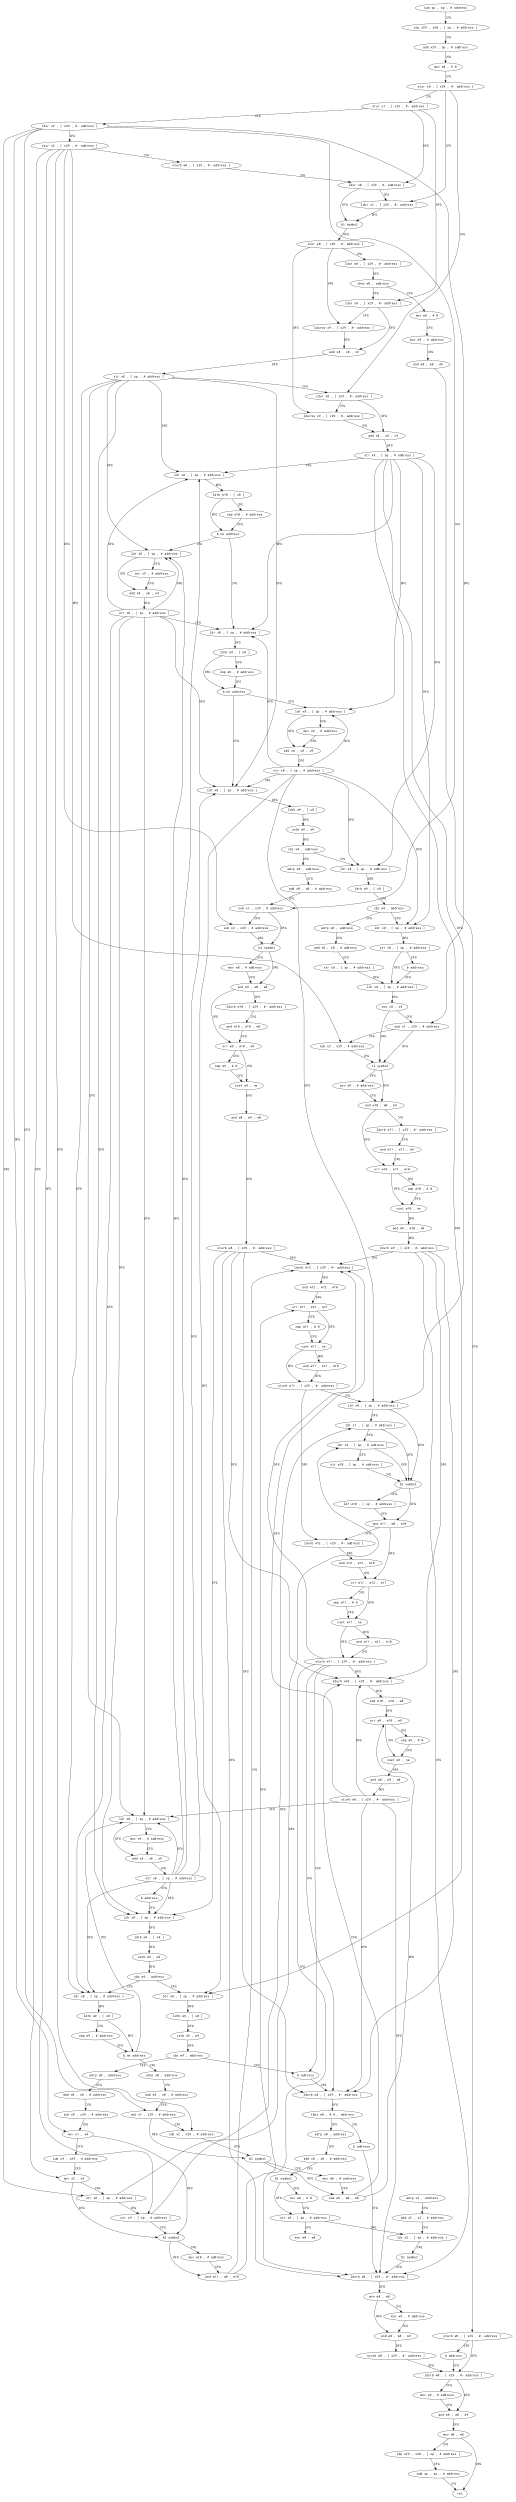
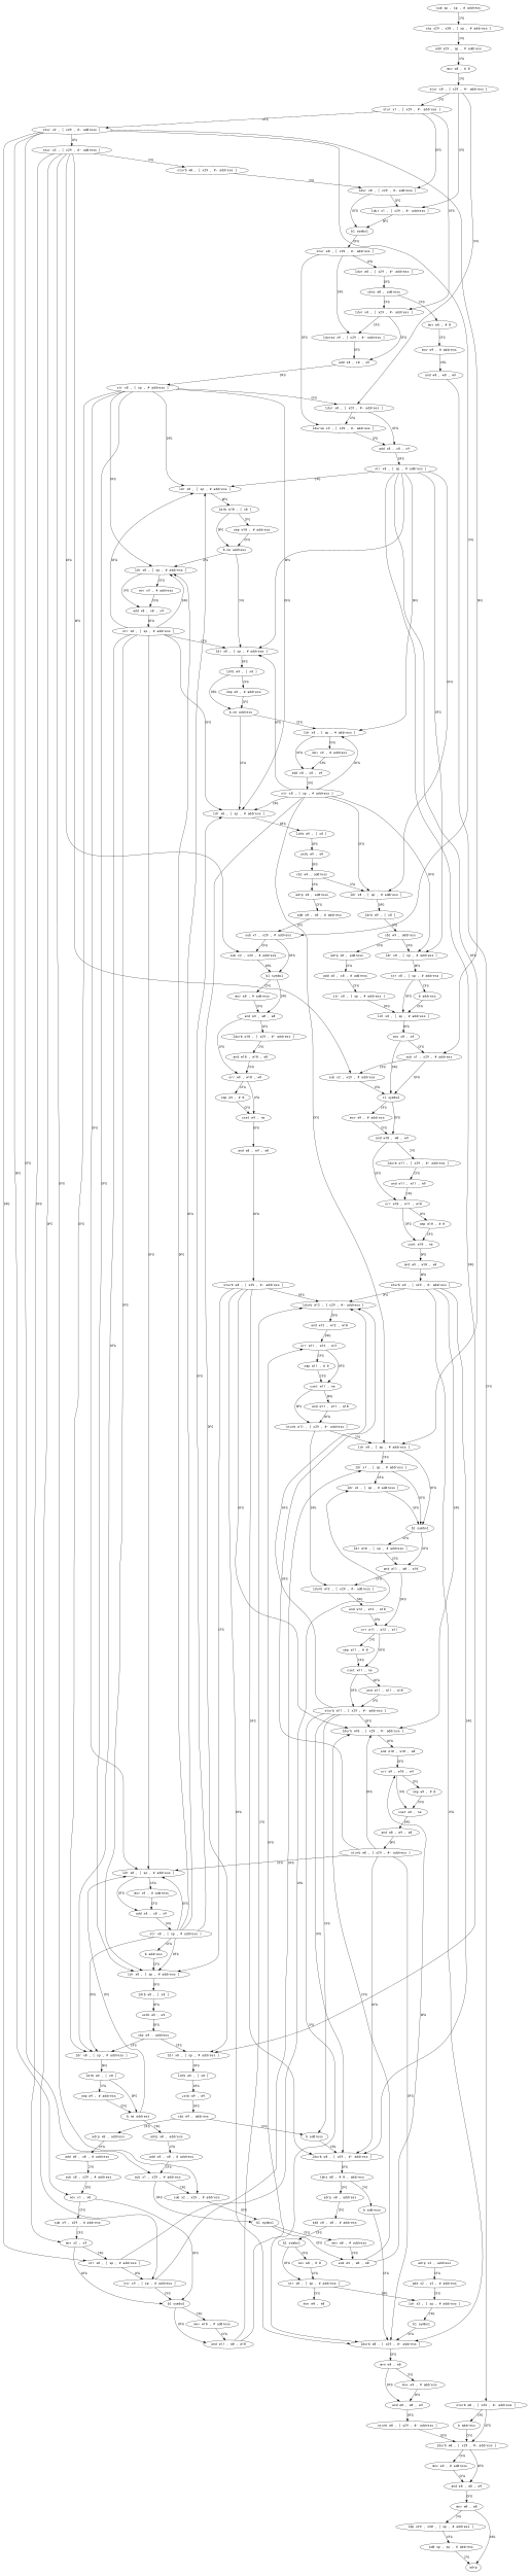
  digraph {
    fontname="Roboto Mono"
    node [fontname="Roboto Mono"]
    edge [fontname="Roboto Mono"]
    n1 [label="sub sp , sp , # address"]
    n2 [label="stp x29 , x30 , [ sp , # address ]"]
    n3 [label="add x29 , sp , # address"]
    n4 [label="mov w8 , # 0"]
    n5 [label="stur x0 , [ x29 , #- address ]"]
    n6 [label="stur x1 , [ x29 , #- address ]"]
    n7 [label="ldur x1 , [ x29 , #- address ]"]
    n8 [label="ldur x8 , [ x29 , #- address ]"]
    n9 [label="stur x2 , [ x29 , #- address ]"]
    n10 [label="ldur x0 , [ x29 , #- address ]"]
    n11 [label="ldur x8 , [ x29 , #- address ]"]
    n12 [label="bl symbol"]
    n13 [label="ldursw x9 , [ x29 , #- address ]"]
    n14 [label="add x8 , x8 , x9"]
    n15 [label="stur x3 , [ x29 , #- address ]"]
    n16 [label="sub x1 , x29 , # address"]
    n17 [label="sub x1 , x29 , # address"]
    n18 [label="mov x1 , x8"]
    n19 [label="str x8 , [ sp , # address ]"]
    n20 [label="sub x1 , x29 , # address"]
    n21 [label="ldursw x9 , [ x29 , #- address ]"]
    n22 [label="add x8 , x8 , x9"]
    n23 [label="sturb w8 , [ x29 , #- address ]"]
    n24 [label="sub x2 , x29 , # address"]
    n25 [label="sub x2 , x29 , # address"]
    n26 [label="mov x2 , x9"]
    n27 [label="str x9 , [ sp , # address ]"]
    n28 [label="sub x2 , x29 , # address"]
    n29 [label="bl symbol"]
    n30 [label="bl symbol"]
    n31 [label="sub x9 , x29 , # address"]
    n32 [label="bl symbol"]
    n33 [label="ldr x1 , [ sp , # address ]"]
    n34 [label="bl symbol"]
    n35 [label="ldr x2 , [ sp , # address ]"]
    n36 [label="stur w0 , [ x29 , #- address ]"]
    n37 [label="ldur w8 , [ x29 , #- address ]"]
    n38 [label="cbnz w8 , address"]
    n39 [label="mov w8 , # 0"]
    n40 [label="mov w9 , # address"]
    n41 [label="str x8 , [ sp , # address ]"]
    n42 [label="and w8 , w8 , w9"]
    n43 [label="ldr x8 , [ sp , # address ]"]
    n44 [label="ldr x8 , [ sp , # address ]"]
    n45 [label="ldr x8 , [ sp , # address ]"]
    n46 [label="ldr x8 , [ sp , # address ]"]
    n47 [label="ldr x8 , [ sp , # address ]"]
    n48 [label="ldr x8 , [ sp , # address ]"]
    n49 [label="ldrb w10 , [ x8 ]"]
    n50 [label="mov x9 , # address"]
    n51 [label="add x8 , x8 , x9"]
    n52 [label="ldrb w9 , [ x8 ]"]
    n53 [label="ldrb w9 , [ x8 ]"]
    n54 [label="ldrb w9 , [ x8 ]"]
    n55 [label="mov x9 , # address"]
    n56 [label="add x8 , x8 , x9"]
    n57 [label="str x8 , [ sp , # address ]"]
    n58 [label="ldr x8 , [ sp , # address ]"]
    n59 [label="ldr x8 , [ sp , # address ]"]
    n60 [label="ldr x8 , [ sp , # address ]"]
    n61 [label="ldr x8 , [ sp , # address ]"]
    n62 [label="ldr x8 , [ sp , # address ]"]
    n63 [label="ldr x0 , [ sp , # address ]"]
    n64 [label="ldrb w9 , [ x8 ]"]
    n65 [label="mov x9 , # address"]
    n66 [label="add x8 , x8 , x9"]
    n67 [label="ldrb w9 , [ x8 ]"]
    n68 [label="str x8 , [ sp , # address ]"]
    n69 [label="ldrb w9 , [ x8 ]"]
    n70 [label="bl symbol"]
    n71 [label="cmp w10 , # address"]
    n72 [label="b.ne address"]
    n73 [label="cmp w9 , # address"]
    n74 [label="b.ne address"]
    n75 [label="str x8 , [ sp , # address ]"]
    n76 [label="sturb w8 , [ x29 , #- address ]"]
    n77 [label="b address"]
    n78 [label="ldurb w8 , [ x29 , #- address ]"]
    n79 [label="mov w9 , # address"]
    n80 [label="and w8 , w8 , w9"]
    n81 [label="mov w0 , w8"]
    n82 [label="uxtb w9 , w9"]
    n83 [label="str x8 , [ sp , # address ]"]
    n84 [label="ldp x29 , x30 , [ sp , # address ]"]
-   n85 [label=ret]
+   n85 [label=adrp]
    n86 [label="add sp , sp , # address"]
    n87 [label="cbz w9 , address"]
    n88 [label="adrp x0 , address"]
    n89 [label="add x0 , x0 , # address"]
    n90 [label="cbz w9 , address"]
    n91 [label="adrp x8 , address"]
    n92 [label="add x8 , x8 , # address"]
    n93 [label="str x8 , [ sp , # address ]"]
    n94 [label="ldr x8 , [ sp , # address ]"]
    n95 [label="b address"]
    n96 [label="mov w8 , # address"]
    n97 [label="and w9 , w0 , w8"]
    n98 [label="ldurb w10 , [ x29 , #- address ]"]
    n99 [label="orr w9 , w10 , w9"]
    n100 [label="and w10 , w10 , w8"]
    n101 [label="cmp w9 , # 0"]
    n102 [label="cset w9 , ne"]
    n103 [label="and w8 , w9 , w8"]
    n104 [label="sturb w8 , [ x29 , #- address ]"]
    n105 [label="ldurb w8 , [ x29 , #- address ]"]
    n106 [label="ldurb w8 , [ x29 , #- address ]"]
    n107 [label="ldurb w12 , [ x29 , #- address ]"]
    n108 [label="ldurb w10 , [ x29 , #- address ]"]
    n109 [label="mvn w8 , w8"]
    n110 [label="tbnz w8 , # 0 , address"]
    n111 [label="and w12 , w12 , w10"]
    n112 [label="and w10 , w10 , w8"]
    n113 [label="uxtb w9 , w9"]
    n114 [label="mov x0 , x8"]
    n115 [label="uxtb w9 , w9"]
    n116 [label="cbz w9 , address"]
    n117 [label="b address"]
    n118 [label="adrp x0 , address"]
    n119 [label="add x0 , x0 , # address"]
    n120 [label="sub x8 , x29 , # address"]
    n121 [label="cmp w9 , # address"]
    n122 [label="b.ne address"]
    n123 [label="adrp x0 , address"]
    n124 [label="add x0 , x0 , # address"]
    n125 [label="str x8 , [ sp , # address ]"]
    n126 [label="adrp x0 , address"]
    n127 [label="add x0 , x0 , # address"]
    n128 [label="bl symbol"]
    n129 [label="mov w8 , # 0"]
    n130 [label="str x0 , [ sp , # address ]"]
    n131 [label="mov w0 , w8"]
    n132 [label="ldr x3 , [ sp , # address ]"]
    n133 [label="bl symbol"]
    n134 [label="adrp x2 , address"]
    n135 [label="add x2 , x2 , # address"]
    n136 [label="mov w9 , # address"]
    n137 [label="and w8 , w8 , w9"]
    n138 [label="b address"]
    n139 [label="mov w9 , # address"]
    n140 [label="and w10 , w0 , w9"]
    n141 [label="ldurb w11 , [ x29 , #- address ]"]
    n142 [label="orr w10 , w11 , w10"]
    n143 [label="and w11 , w11 , w9"]
    n144 [label="cmp w10 , # 0"]
    n145 [label="cset w10 , ne"]
    n146 [label="and w9 , w10 , w9"]
    n147 [label="sturb w9 , [ x29 , #- address ]"]
    n148 [label="mov w10 , # address"]
    n149 [label="and w11 , w0 , w10"]
-   n150 [label="str w10 , [ sp , # address ]"]
    n151 [label="orr w11 , w12 , w11"]
    n152 [label="cmp w11 , # 0"]
    n153 [label="cset w11 , ne"]
    n154 [label="and w11 , w11 , w10"]
    n155 [label="sturb w11 , [ x29 , #- address ]"]
    n156 [label="ldurb w12 , [ x29 , #- address ]"]
    n157 [label="and w12 , w12 , w10"]
    n158 [label="ldr w10 , [ sp , # address ]"]
    n159 [label="and w11 , w0 , w10"]
    n160 [label="orr w11 , w12 , w11"]
    n161 [label="cmp w11 , # 0"]
    n162 [label="cset w11 , ne"]
    n163 [label="and w11 , w11 , w10"]
    n164 [label="sturb w11 , [ x29 , #- address ]"]
    n165 [label="b address"]
    n166 [label="mov w8 , # address"]
    n167 [label="and w9 , w0 , w8"]
    n168 [label="orr w9 , w10 , w9"]
    n169 [label="cmp w9 , # 0"]
    n170 [label="cset w9 , ne"]
    n171 [label="and w8 , w9 , w8"]
    n172 [label="sturb w8 , [ x29 , #- address ]"]
    n173 [label="sturb w8 , [ x29 , #- address ]"]
    n174 [label="cbz w9 , address"]
    n1 -> n2 [label=CFG]
    n2 -> n3 [label=CFG]
    n3 -> n4 [label=CFG]
    n4 -> n5 [label=CFG]
    n5 -> n6 [label=CFG]
    n5 -> n7 [label=DFG]
    n5 -> n8 [label=DFG]
    n6 -> n9 [label=CFG]
    n6 -> n10 [label=DFG]
    n6 -> n11 [label=DFG]
    n7 -> n12 [label=DFG]
    n8 -> n13 [label=CFG]
    n8 -> n14 [label=DFG]
    n9 -> n15 [label=CFG]
    n9 -> n16 [label=DFG]
    n9 -> n17 [label=DFG]
    n9 -> n18 [label=DFG]
    n9 -> n19 [label=DFG]
    n9 -> n20 [label=DFG]
    n10 -> n7 [label=CFG]
    n10 -> n12 [label=DFG]
    n11 -> n21 [label=CFG]
    n11 -> n22 [label=DFG]
    n12 -> n36 [label=DFG]
    n13 -> n14 [label=DFG]
    n14 -> n57 [label=DFG]
    n15 -> n23 [label=CFG]
    n15 -> n24 [label=DFG]
    n15 -> n25 [label=DFG]
    n15 -> n26 [label=DFG]
    n15 -> n27 [label=DFG]
    n15 -> n28 [label=DFG]
    n16 -> n24 [label=CFG]
    n16 -> n29 [label=DFG]
    n17 -> n25 [label=CFG]
    n17 -> n30 [label=DFG]
    n18 -> n31 [label=CFG]
    n18 -> n32 [label=DFG]
    n19 -> n27 [label=CFG]
    n19 -> n33 [label=DFG]
    n20 -> n28 [label=CFG]
    n20 -> n34 [label=DFG]
    n21 -> n22 [label=DFG]
    n22 -> n41 [label=DFG]
    n23 -> n10 [label=CFG]
    n24 -> n29 [label=DFG]
    n25 -> n30 [label=DFG]
    n26 -> n19 [label=CFG]
    n26 -> n32 [label=DFG]
    n27 -> n32 [label=CFG]
    n27 -> n35 [label=DFG]
    n28 -> n34 [label=DFG]
    n29 -> n96 [label=CFG]
    n29 -> n97 [label=DFG]
    n30 -> n139 [label=CFG]
    n30 -> n140 [label=DFG]
    n31 -> n26 [label=CFG]
    n32 -> n148 [label=CFG]
    n32 -> n149 [label=DFG]
    n33 -> n35 [label=CFG]
    n33 -> n70 [label=DFG]
    n34 -> n166 [label=CFG]
    n34 -> n167 [label=DFG]
    n35 -> n70 [label=DFG]
-   n35 -> n150 [label=CFG]
    n36 -> n13 [label=DFG]
    n36 -> n21 [label=DFG]
    n36 -> n37 [label=DFG]
    n37 -> n38 [label=DFG]
    n38 -> n11 [label=CFG]
    n38 -> n39 [label=CFG]
    n39 -> n40 [label=CFG]
    n40 -> n42 [label=CFG]
    n41 -> n8 [label=CFG]
    n41 -> n43 [label=DFG]
    n41 -> n44 [label=DFG]
    n41 -> n45 [label=DFG]
    n41 -> n46 [label=DFG]
    n41 -> n47 [label=DFG]
    n41 -> n48 [label=DFG]
    n42 -> n76 [label=CFG]
    n43 -> n49 [label=DFG]
    n44 -> n50 [label=CFG]
    n44 -> n51 [label=DFG]
    n45 -> n52 [label=DFG]
    n46 -> n53 [label=DFG]
    n47 -> n54 [label=DFG]
    n48 -> n55 [label=CFG]
    n48 -> n56 [label=DFG]
    n49 -> n71 [label=CFG]
    n49 -> n72 [label=DFG]
    n50 -> n51 [label=CFG]
    n51 -> n75 [label=DFG]
    n52 -> n82 [label=DFG]
    n53 -> n113 [label=DFG]
    n54 -> n121 [label=CFG]
    n54 -> n122 [label=DFG]
    n55 -> n56 [label=CFG]
    n56 -> n125 [label=DFG]
    n57 -> n43 [label=CFG]
    n57 -> n58 [label=DFG]
    n57 -> n59 [label=DFG]
    n57 -> n60 [label=DFG]
    n57 -> n61 [label=DFG]
    n57 -> n62 [label=DFG]
    n57 -> n63 [label=DFG]
    n58 -> n64 [label=DFG]
    n59 -> n65 [label=CFG]
    n59 -> n66 [label=DFG]
    n60 -> n67 [label=DFG]
    n61 -> n68 [label=DFG]
    n62 -> n69 [label=DFG]
    n63 -> n33 [label=CFG]
    n63 -> n70 [label=DFG]
    n64 -> n73 [label=CFG]
    n64 -> n74 [label=DFG]
    n65 -> n66 [label=CFG]
    n66 -> n83 [label=DFG]
    n67 -> n90 [label=DFG]
    n68 -> n94 [label=DFG]
    n68 -> n95 [label=CFG]
    n69 -> n115 [label=DFG]
    n70 -> n158 [label=CFG]
    n70 -> n159 [label=DFG]
    n71 -> n72 [label=CFG]
    n72 -> n44 [label=CFG]
    n72 -> n58 [label=CFG]
    n73 -> n74 [label=CFG]
    n74 -> n45 [label=CFG]
    n74 -> n59 [label=CFG]
    n75 -> n43 [label=DFG]
    n75 -> n44 [label=DFG]
    n75 -> n45 [label=DFG]
    n75 -> n46 [label=DFG]
    n75 -> n47 [label=DFG]
    n75 -> n48 [label=DFG]
    n75 -> n58 [label=CFG]
    n76 -> n77 [label=CFG]
    n76 -> n78 [label=DFG]
    n77 -> n78 [label=CFG]
    n78 -> n79 [label=CFG]
    n78 -> n80 [label=DFG]
    n79 -> n80 [label=CFG]
    n80 -> n81 [label=DFG]
    n81 -> n84 [label=CFG]
    n81 -> n85 [label=DFG]
    n82 -> n87 [label=DFG]
    n83 -> n45 [label=CFG]
    n83 -> n58 [label=DFG]
    n83 -> n59 [label=DFG]
    n83 -> n60 [label=DFG]
    n83 -> n61 [label=DFG]
    n83 -> n62 [label=DFG]
    n83 -> n63 [label=DFG]
    n84 -> n86 [label=CFG]
    n86 -> n85 [label=CFG]
    n87 -> n60 [label=CFG]
    n87 -> n88 [label=CFG]
    n88 -> n89 [label=CFG]
    n89 -> n16 [label=CFG]
    n90 -> n61 [label=CFG]
    n90 -> n91 [label=CFG]
    n91 -> n92 [label=CFG]
    n92 -> n93 [label=CFG]
    n93 -> n94 [label=DFG]
    n94 -> n114 [label=DFG]
    n95 -> n94 [label=CFG]
    n96 -> n97 [label=CFG]
    n97 -> n98 [label=CFG]
    n97 -> n99 [label=DFG]
    n98 -> n100 [label=CFG]
    n99 -> n101 [label=CFG]
    n99 -> n102 [label=DFG]
    n100 -> n99 [label=CFG]
    n101 -> n102 [label=CFG]
    n102 -> n103 [label=DFG]
    n103 -> n104 [label=DFG]
    n104 -> n46 [label=CFG]
    n104 -> n105 [label=DFG]
    n104 -> n106 [label=DFG]
    n104 -> n107 [label=DFG]
    n104 -> n108 [label=DFG]
    n105 -> n109 [label=DFG]
    n106 -> n110 [label=DFG]
    n107 -> n111 [label=DFG]
    n108 -> n112 [label=DFG]
    n109 -> n136 [label=CFG]
    n109 -> n137 [label=DFG]
    n110 -> n126 [label=CFG]
    n110 -> n138 [label=CFG]
    n111 -> n151 [label=DFG]
    n112 -> n168 [label=DFG]
    n113 -> n174 [label=DFG]
    n114 -> n17 [label=CFG]
    n114 -> n30 [label=DFG]
    n115 -> n116 [label=DFG]
    n116 -> n117 [label=CFG]
    n116 -> n118 [label=CFG]
    n117 -> n106 [label=CFG]
    n118 -> n119 [label=CFG]
    n119 -> n120 [label=CFG]
    n120 -> n18 [label=CFG]
    n121 -> n122 [label=CFG]
    n122 -> n48 [label=CFG]
    n122 -> n123 [label=CFG]
    n123 -> n124 [label=CFG]
    n124 -> n20 [label=CFG]
    n125 -> n43 [label=DFG]
    n125 -> n44 [label=DFG]
    n125 -> n45 [label=DFG]
    n125 -> n46 [label=DFG]
    n125 -> n47 [label=DFG]
    n125 -> n48 [label=DFG]
    n125 -> n165 [label=CFG]
    n126 -> n127 [label=CFG]
    n127 -> n128 [label=CFG]
    n128 -> n129 [label=CFG]
    n128 -> n130 [label=DFG]
    n129 -> n130 [label=CFG]
    n130 -> n131 [label=CFG]
    n130 -> n132 [label=DFG]
    n132 -> n133 [label=CFG]
    n133 -> n105 [label=CFG]
    n134 -> n135 [label=CFG]
    n135 -> n132 [label=CFG]
    n136 -> n137 [label=CFG]
    n137 -> n173 [label=DFG]
    n138 -> n105 [label=CFG]
    n139 -> n140 [label=CFG]
    n140 -> n141 [label=CFG]
    n140 -> n142 [label=DFG]
    n141 -> n143 [label=CFG]
    n142 -> n144 [label=CFG]
    n142 -> n145 [label=DFG]
    n143 -> n142 [label=CFG]
    n144 -> n145 [label=CFG]
    n145 -> n146 [label=DFG]
    n146 -> n147 [label=DFG]
    n147 -> n105 [label=DFG]
    n147 -> n106 [label=DFG]
    n147 -> n107 [label=DFG]
    n147 -> n108 [label=DFG]
    n148 -> n149 [label=CFG]
    n149 -> n107 [label=CFG]
    n149 -> n151 [label=DFG]
-   n150 -> n70 [label=CFG]
    n151 -> n152 [label=CFG]
    n151 -> n153 [label=DFG]
    n152 -> n153 [label=CFG]
    n153 -> n154 [label=DFG]
    n153 -> n155 [label=DFG]
    n154 -> n155 [label=DFG]
    n155 -> n63 [label=CFG]
    n155 -> n156 [label=DFG]
    n156 -> n157 [label=DFG]
    n157 -> n160 [label=DFG]
    n158 -> n159 [label=CFG]
    n159 -> n156 [label=CFG]
    n159 -> n160 [label=DFG]
    n160 -> n161 [label=CFG]
    n160 -> n162 [label=DFG]
    n161 -> n162 [label=CFG]
    n162 -> n163 [label=DFG]
    n162 -> n164 [label=DFG]
    n163 -> n164 [label=DFG]
    n164 -> n105 [label=DFG]
    n164 -> n106 [label=DFG]
    n164 -> n107 [label=DFG]
    n164 -> n108 [label=DFG]
    n164 -> n117 [label=CFG]
    n165 -> n46 [label=CFG]
    n166 -> n167 [label=CFG]
    n167 -> n108 [label=CFG]
    n167 -> n168 [label=DFG]
    n168 -> n169 [label=CFG]
    n168 -> n170 [label=DFG]
    n169 -> n170 [label=CFG]
    n170 -> n171 [label=DFG]
    n171 -> n172 [label=DFG]
    n172 -> n48 [label=CFG]
    n172 -> n105 [label=DFG]
    n172 -> n106 [label=DFG]
    n172 -> n107 [label=DFG]
    n172 -> n108 [label=DFG]
    n173 -> n78 [label=DFG]
    n174 -> n47 [label=CFG]
    n174 -> n62 [label=CFG]
  }
